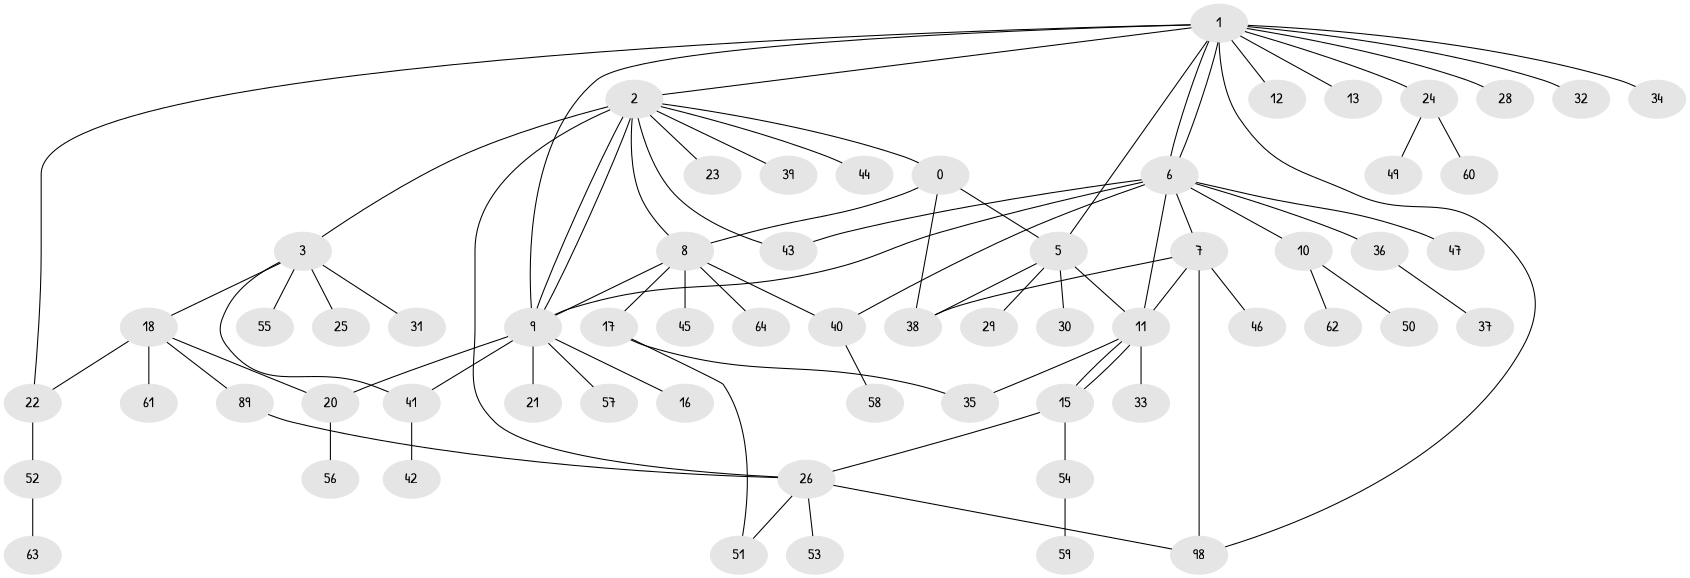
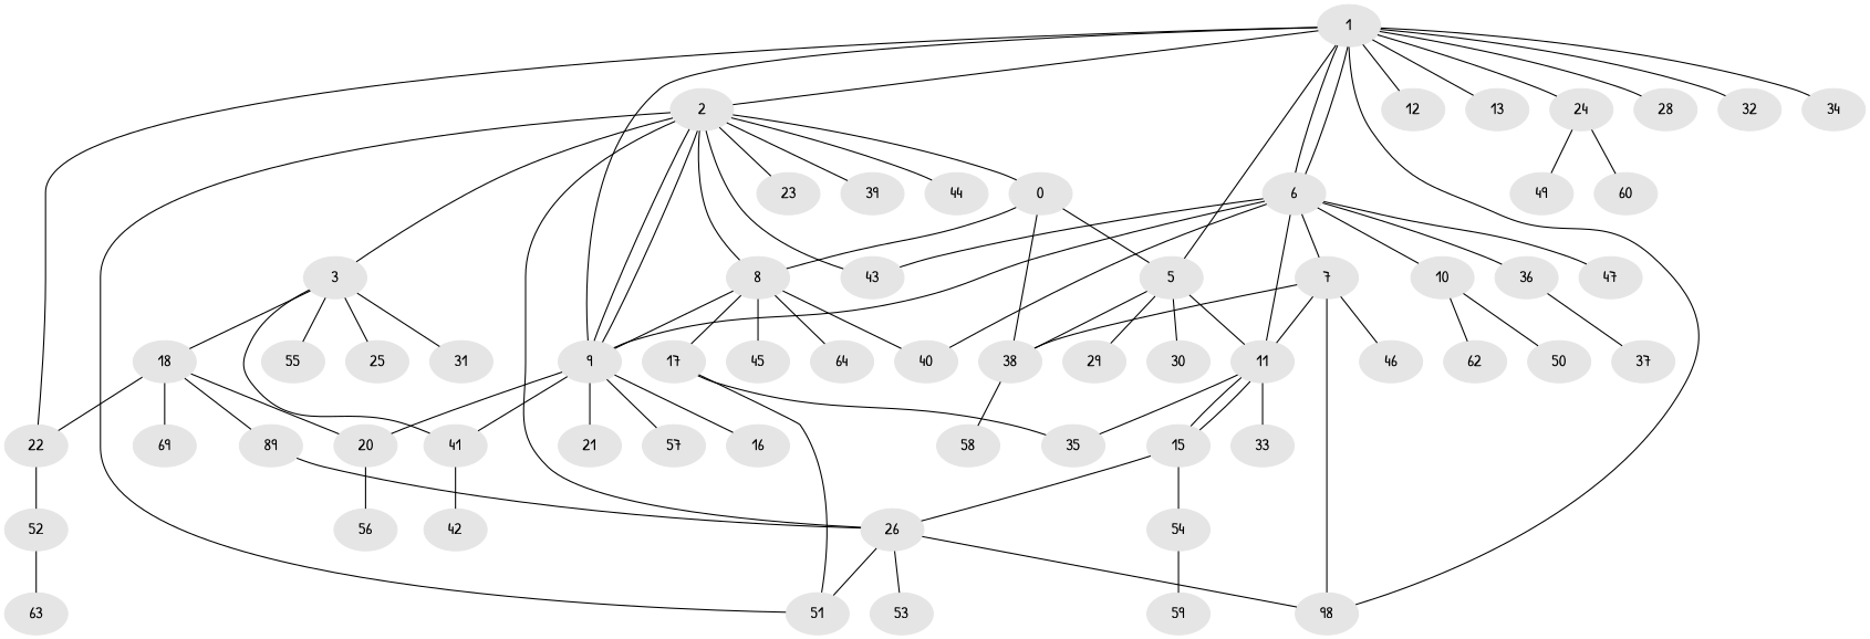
  graph {
    fontname="Patrick Hand"
    node [color=gray90 fontname="Patrick Hand" style=filled]
    edge [fontname="Patrick Hand"]
    1
    2
    5
    6
    9
    12
    13
    22
    24
    28
    32
    34
    n13 [label=98]
    3
    n15 [label=0]
    8
    23
    26
    39
    43
    44
    51
    38
    11
    29
    30
    7
    10
    36
    40
    47
    41
    16
    20
    21
    57
    52
    49
    60
    18
    25
    31
    55
    17
    45
    64
    53
    n48 [label=89]
-   61
+   61 [label=69]
    42
    15
    33
    35
    46
    50
    62
    37
    58
    56
    54
    59
    63
    1 -- 2
    1 -- 5
    1 -- 6
    1 -- 6
    1 -- 9
    1 -- 12
    1 -- 13
    1 -- 22
    1 -- 24
    1 -- 28
    1 -- 32
    1 -- 34
    1 -- n13
    2 -- 9
    2 -- 9
    2 -- 3
    2 -- n15
    2 -- 8
    2 -- 23
    2 -- 26
    2 -- 39
    2 -- 43
    2 -- 44
+   2 -- 51
    5 -- 38
    5 -- 11
    5 -- 29
    5 -- 30
    6 -- 9
    6 -- 43
    6 -- 11
    6 -- 7
    6 -- 10
    6 -- 36
    6 -- 40
    6 -- 47
    9 -- 41
    9 -- 16
    9 -- 20
    9 -- 21
    9 -- 57
    22 -- 52
    24 -- 49
    24 -- 60
    3 -- 41
    3 -- 18
    3 -- 25
    3 -- 31
    3 -- 55
    n15 -- 5
    n15 -- 8
    n15 -- 38
    8 -- 9
    8 -- 40
    8 -- 17
    8 -- 45
    8 -- 64
    26 -- n13
    26 -- 51
    26 -- 53
    11 -- 15
    11 -- 15
    11 -- 33
    11 -- 35
    7 -- n13
    7 -- 38
    7 -- 11
    7 -- 46
    10 -- 50
    10 -- 62
    36 -- 37
-   40 -- 58
+   38 -- 58
    41 -- 42
    20 -- 56
    52 -- 63
    18 -- 22
    18 -- 20
    18 -- n48
    18 -- 61
    17 -- 51
    17 -- 35
    n48 -- 26
    15 -- 26
    15 -- 54
    54 -- 59
  }
